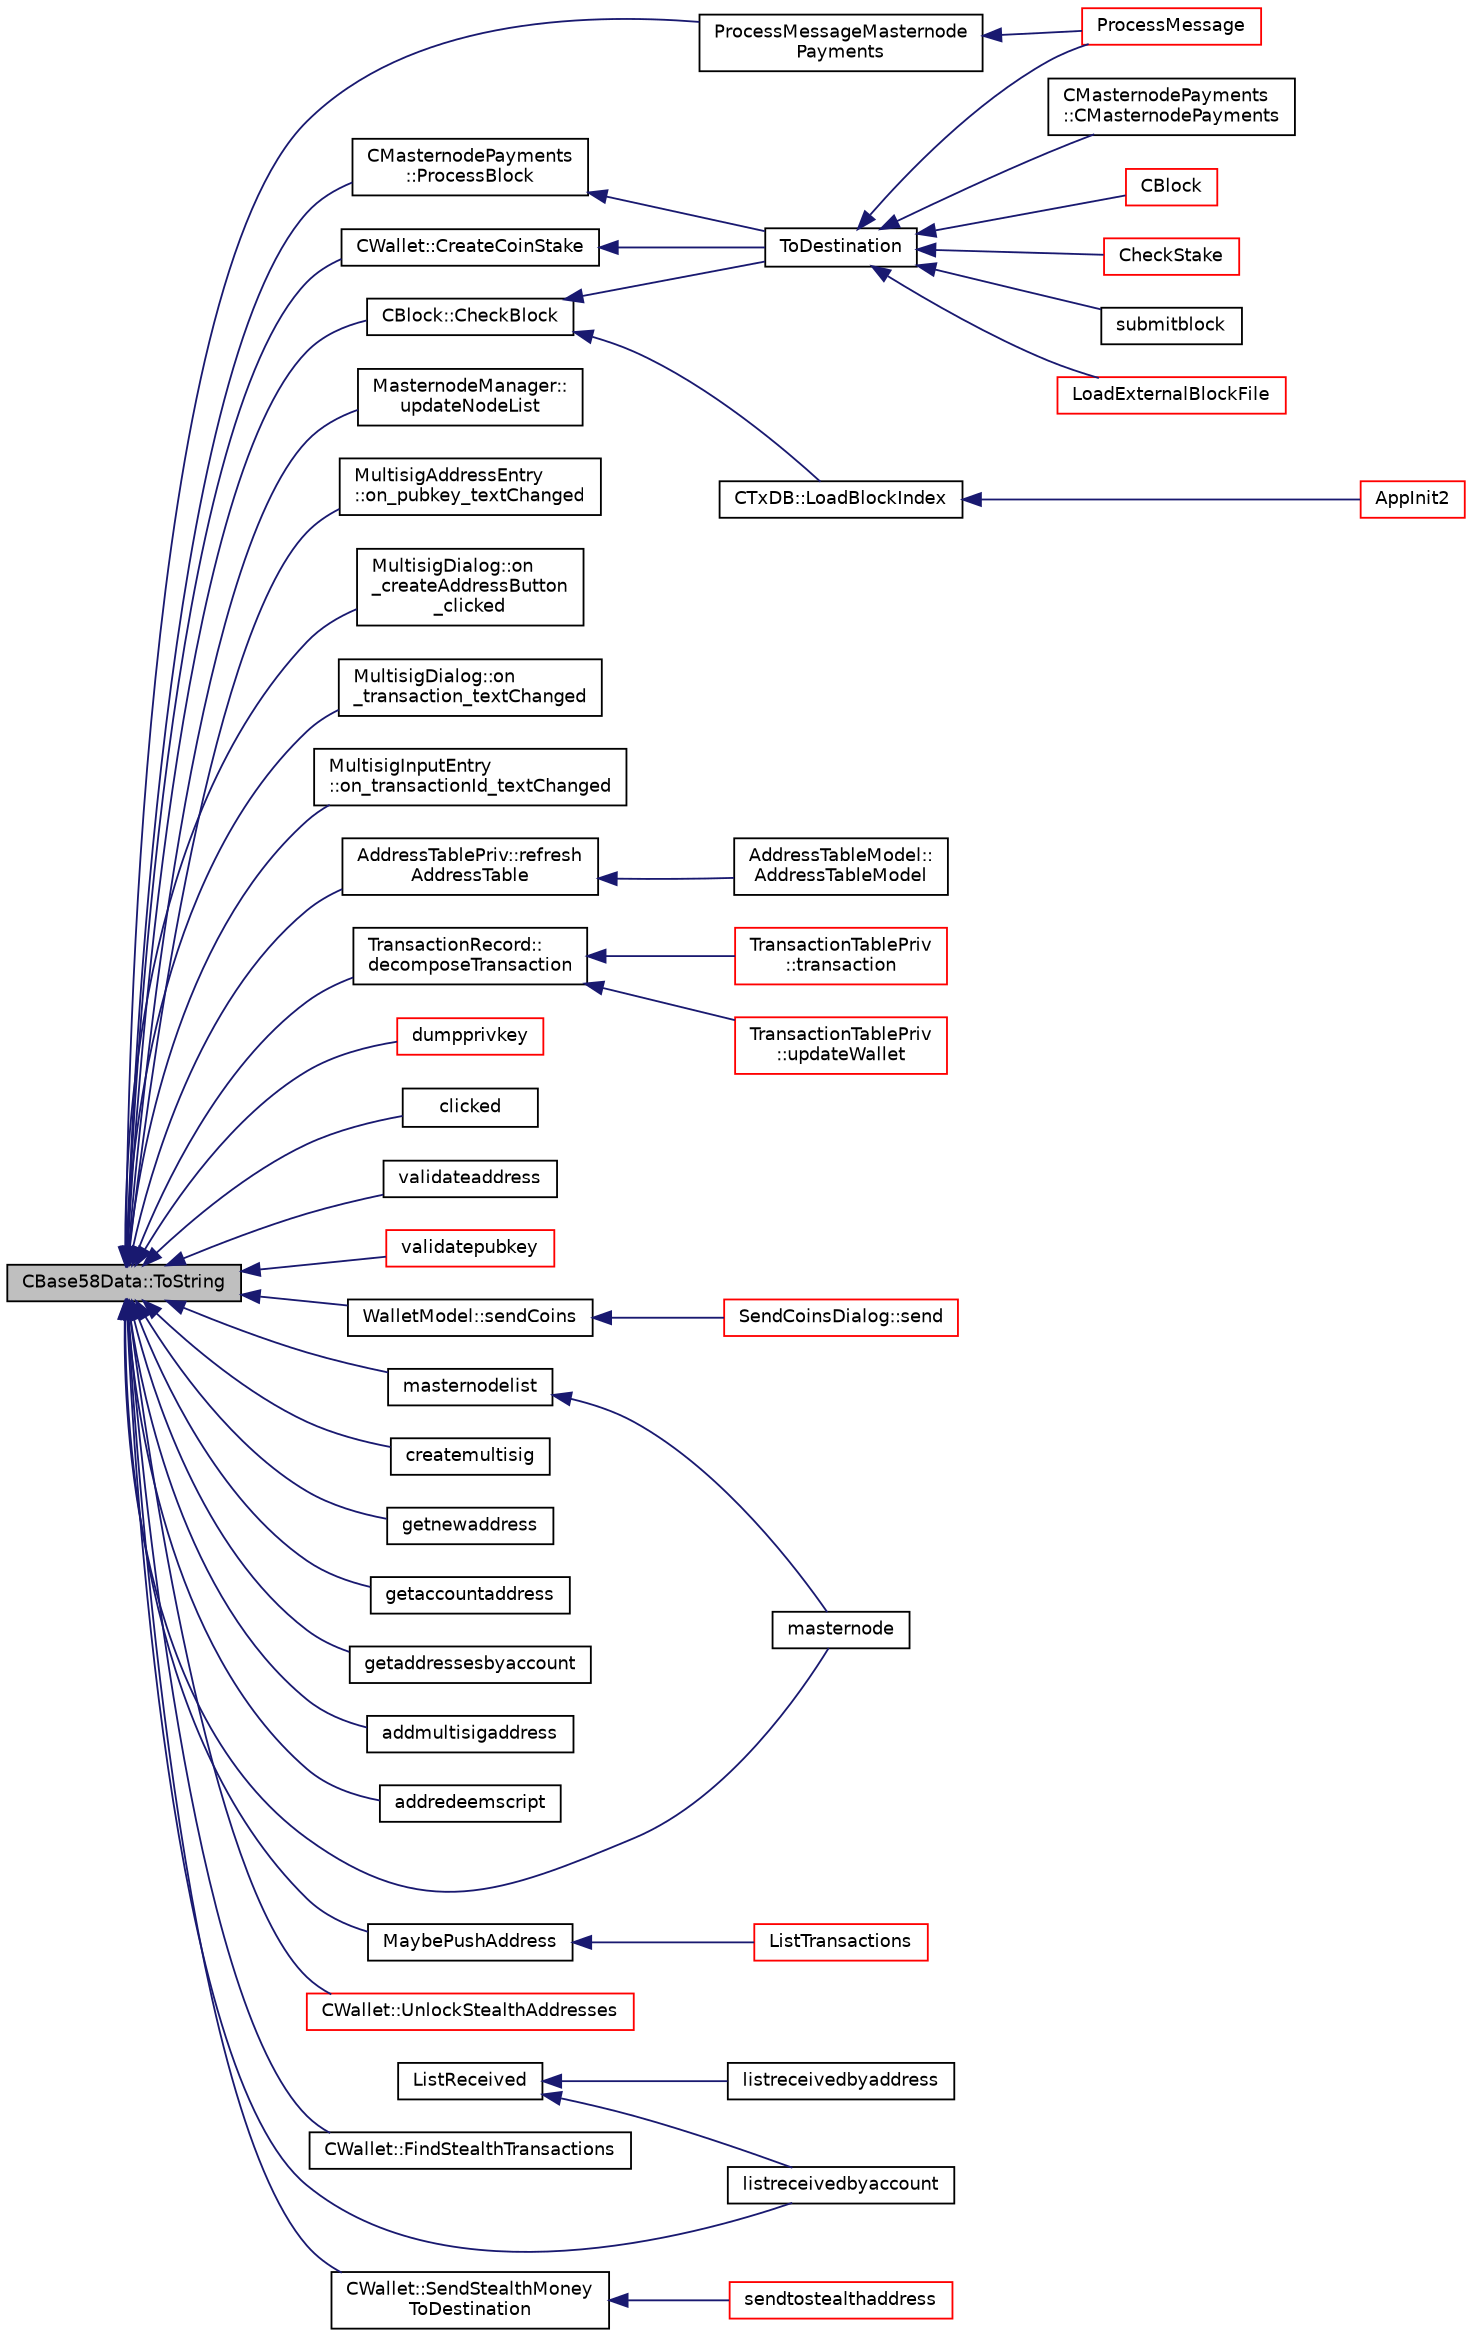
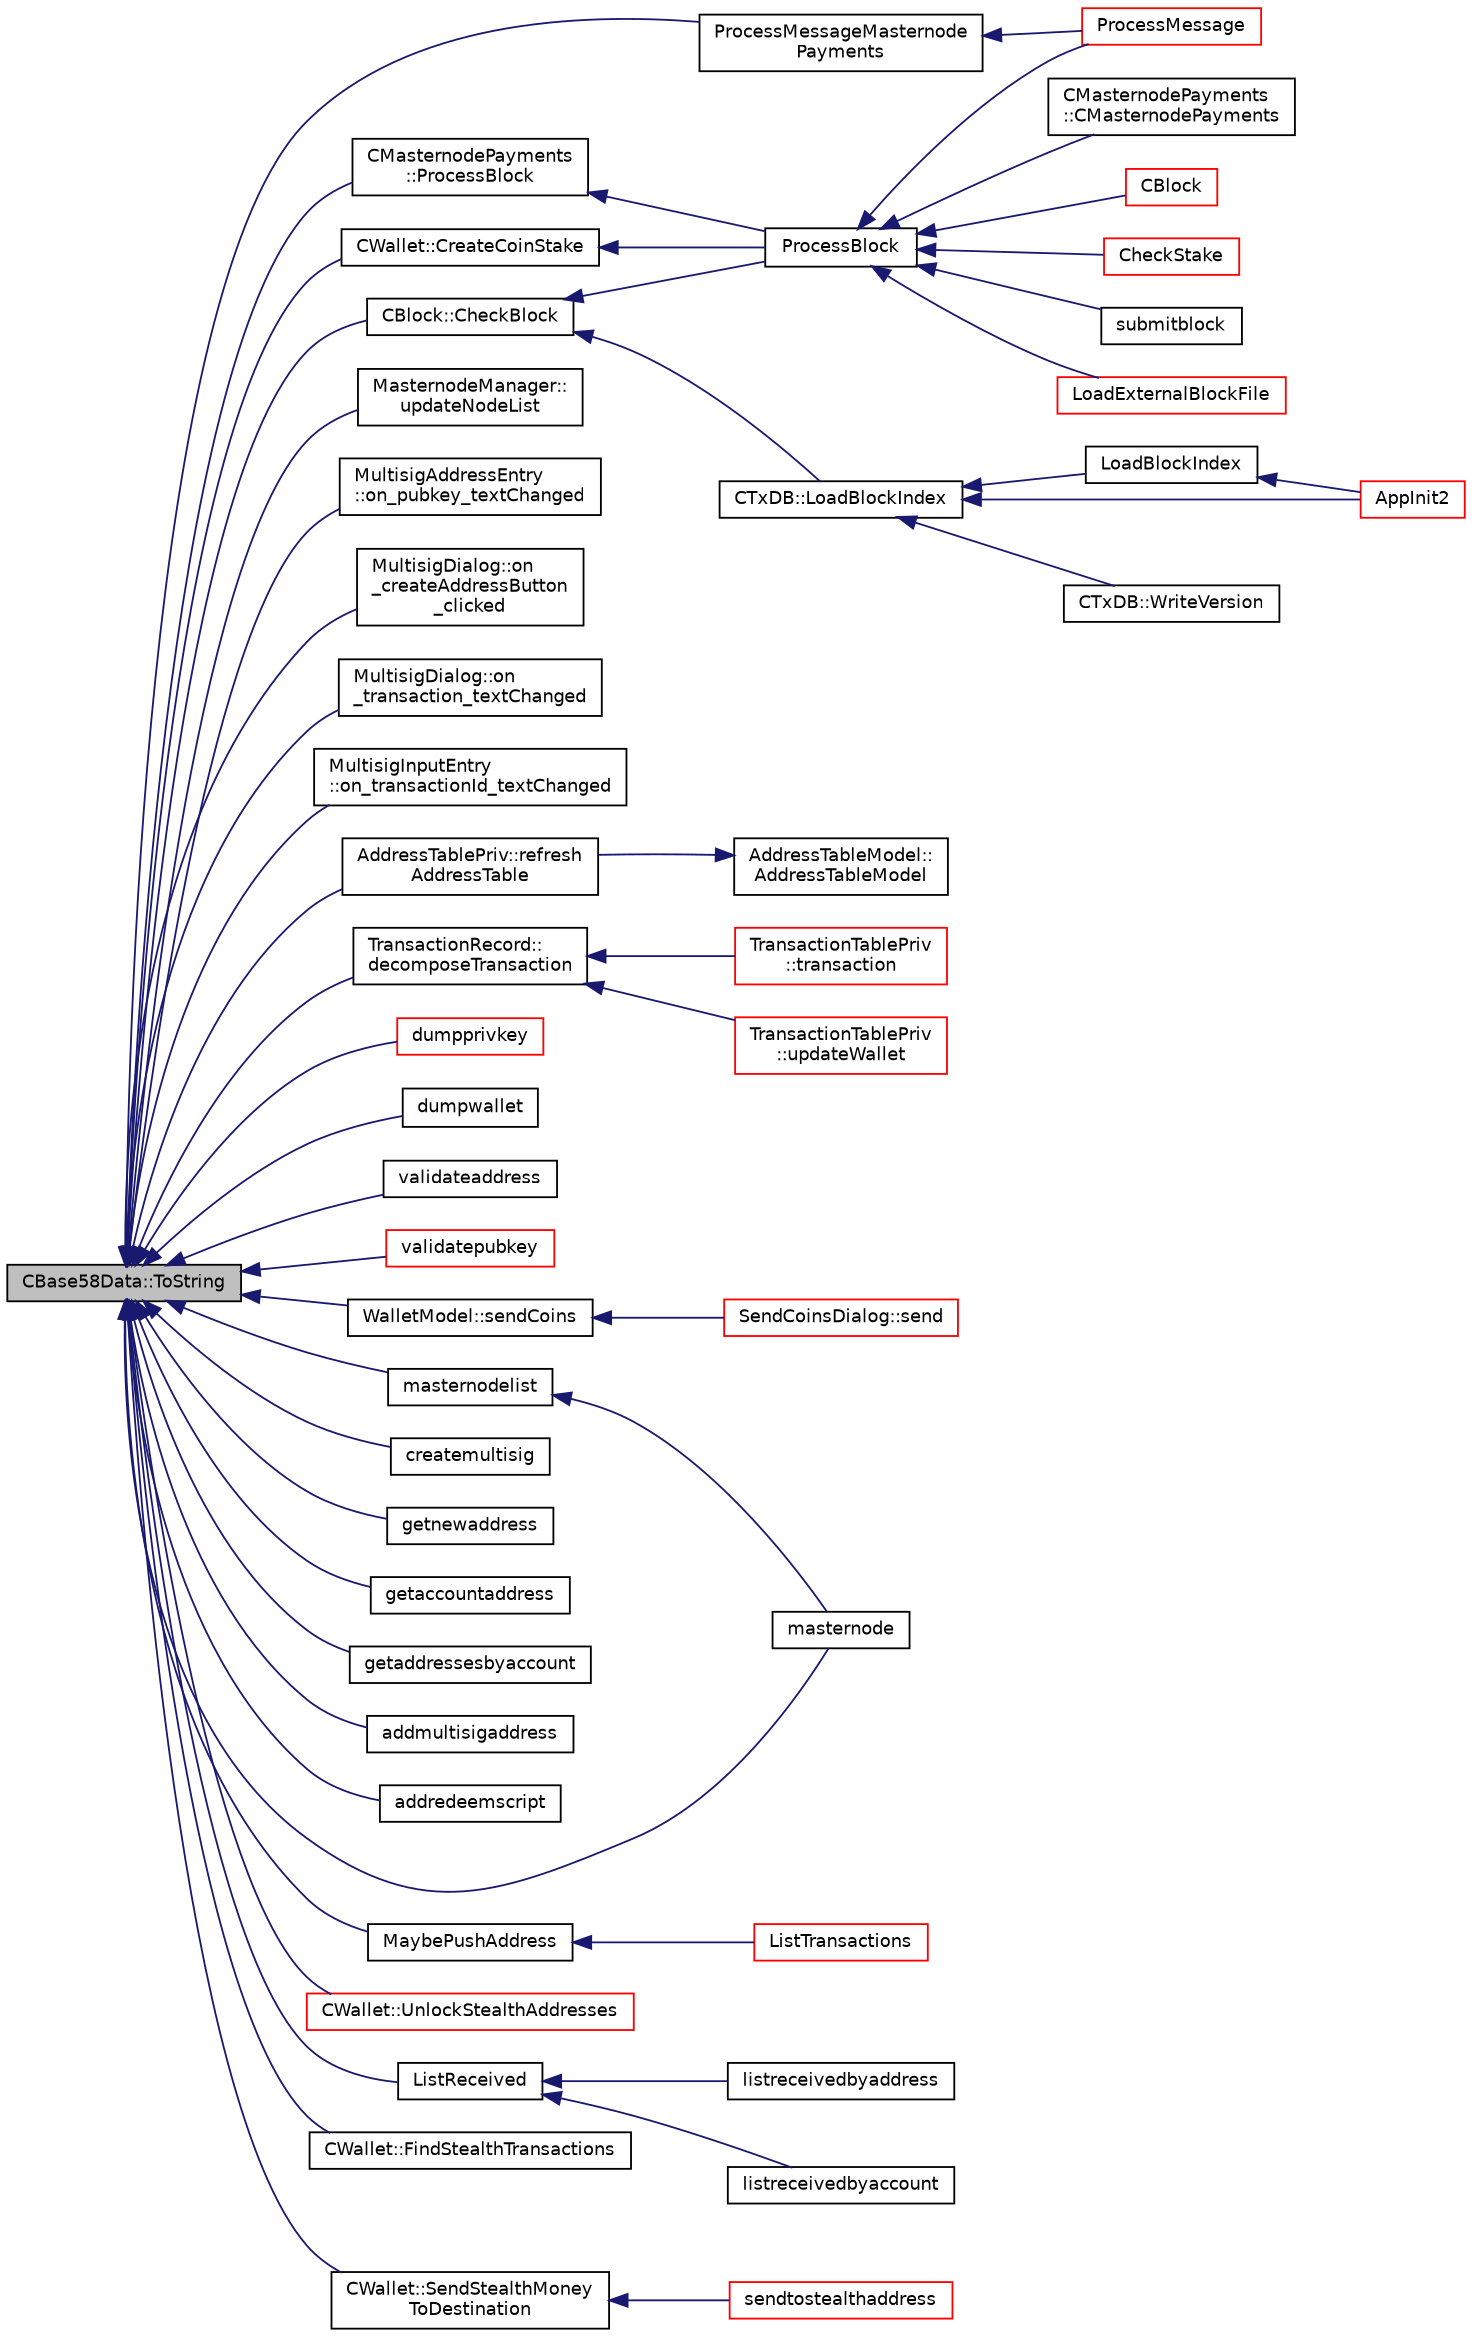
  digraph {
    rankdir=LR
    node [color=black fillcolor=white fontname=Helvetica fontsize=10 shape=record style=filled]
    edge [color=midnightblue dir=back fontname=Helvetica fontsize=10 labelfontname=Helvetica labelfontsize=10 style=solid]
    n1 [fillcolor=grey75 fontcolor=black height=0.2 label="CBase58Data::ToString" width=0.4]
    n2 [height=0.2 label="CBlock::CheckBlock" width=0.4]
    n3 [height=0.2 label="ProcessMessageMasternode\lPayments" width=0.4]
    n4 [height=0.2 label="CMasternodePayments\l::ProcessBlock" width=0.4]
    n5 [height=0.2 label="AddressTablePriv::refresh\lAddressTable" width=0.4]
    n6 [height=0.2 label="MasternodeManager::\lupdateNodeList" width=0.4]
    n7 [height=0.2 label="MultisigAddressEntry\l::on_pubkey_textChanged" width=0.4]
    n8 [height=0.2 label="MultisigDialog::on\l_createAddressButton\l_clicked" width=0.4]
    n9 [height=0.2 label="MultisigDialog::on\l_transaction_textChanged" width=0.4]
    n10 [height=0.2 label="MultisigInputEntry\l::on_transactionId_textChanged" width=0.4]
    n11 [height=0.2 label="TransactionRecord::\ldecomposeTransaction" width=0.4]
    n12 [height=0.2 label="WalletModel::sendCoins" width=0.4]
    n13 [color=red height=0.2 label=dumpprivkey width=0.4]
-   n14 [height=0.2 label=clicked width=0.4]
+   n14 [height=0.2 label=dumpwallet width=0.4]
    n15 [height=0.2 label=validateaddress width=0.4]
    n16 [color=red height=0.2 label=validatepubkey width=0.4]
    n17 [height=0.2 label=masternode width=0.4]
    n18 [height=0.2 label=masternodelist width=0.4]
    n19 [height=0.2 label=createmultisig width=0.4]
    n20 [height=0.2 label=getnewaddress width=0.4]
    n21 [height=0.2 label=getaccountaddress width=0.4]
    n22 [height=0.2 label=getaddressesbyaccount width=0.4]
    n23 [height=0.2 label=addmultisigaddress width=0.4]
    n24 [height=0.2 label=addredeemscript width=0.4]
    n25 [height=0.2 label=ListReceived width=0.4]
    n26 [height=0.2 label=MaybePushAddress width=0.4]
    n27 [color=red height=0.2 label="CWallet::UnlockStealthAddresses" width=0.4]
    n28 [height=0.2 label="CWallet::SendStealthMoney\lToDestination" width=0.4]
    n29 [height=0.2 label="CWallet::FindStealthTransactions" width=0.4]
    n30 [height=0.2 label="CWallet::CreateCoinStake" width=0.4]
-   n31 [height=0.2 label=ToDestination width=0.4]
+   n31 [height=0.2 label=ProcessBlock width=0.4]
    n32 [height=0.2 label="CTxDB::LoadBlockIndex" width=0.4]
    n33 [color=red height=0.2 label=ProcessMessage width=0.4]
    n34 [height=0.2 label="AddressTableModel::\lAddressTableModel" width=0.4]
    n35 [color=red height=0.2 label="TransactionTablePriv\l::transaction" width=0.4]
    n36 [color=red height=0.2 label="TransactionTablePriv\l::updateWallet" width=0.4]
    n37 [color=red height=0.2 label="SendCoinsDialog::send" width=0.4]
    n38 [height=0.2 label=listreceivedbyaddress width=0.4]
    n39 [height=0.2 label=listreceivedbyaccount width=0.4]
    n40 [color=red height=0.2 label=ListTransactions width=0.4]
    n41 [color=red height=0.2 label=sendtostealthaddress width=0.4]
    n42 [color=red height=0.2 label=LoadExternalBlockFile width=0.4]
    n43 [height=0.2 label="CMasternodePayments\l::CMasternodePayments" width=0.4]
    n44 [color=red height=0.2 label=CBlock width=0.4]
    n45 [color=red height=0.2 label=CheckStake width=0.4]
    n46 [height=0.2 label=submitblock width=0.4]
    n47 [color=red height=0.2 label=AppInit2 width=0.4]
+   n48 [height=0.2 label=LoadBlockIndex width=0.4]
+   n49 [height=0.2 label="CTxDB::WriteVersion" width=0.4]
    n1 -> n2
    n1 -> n3
    n1 -> n4
    n1 -> n5
    n1 -> n6
    n1 -> n7
    n1 -> n8
    n1 -> n9
    n1 -> n10
    n1 -> n11
    n1 -> n12
    n1 -> n13
    n1 -> n14
    n1 -> n15
    n1 -> n16
    n1 -> n17
    n1 -> n18
    n1 -> n19
    n1 -> n20
    n1 -> n21
    n1 -> n22
    n1 -> n23
    n1 -> n24
-   n1 -> n39
+   n1 -> n25
    n1 -> n26
    n1 -> n27
    n1 -> n28
    n1 -> n29
    n1 -> n30
    n2 -> n31
    n2 -> n32
    n3 -> n33
    n4 -> n31
-   n5 -> n34
+   n34 -> n5
    n11 -> n35
    n11 -> n36
    n12 -> n37
    n18 -> n17
    n25 -> n38
    n25 -> n39
    n26 -> n40
    n28 -> n41
    n30 -> n31
    n31 -> n33
    n31 -> n42
    n31 -> n43
    n31 -> n44
    n31 -> n45
    n31 -> n46
    n32 -> n47
+   n32 -> n48
+   n32 -> n49
+   n48 -> n47
  }
